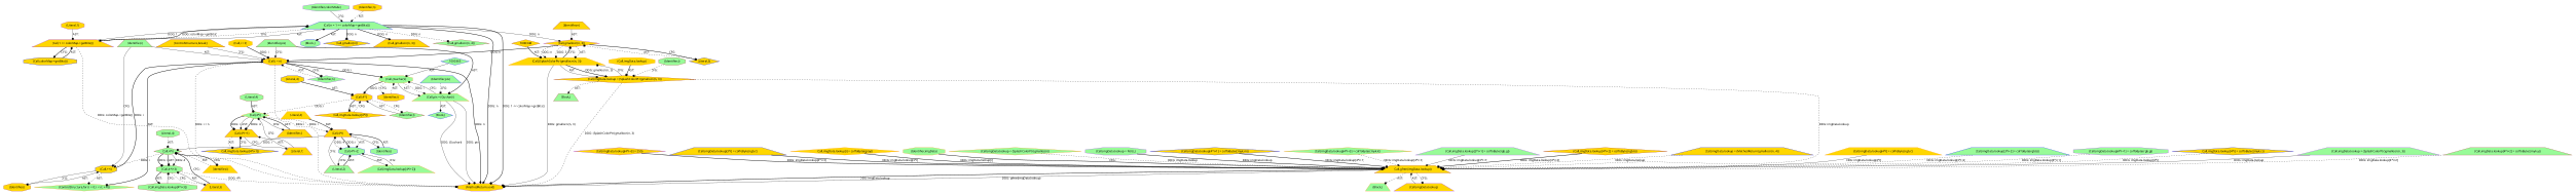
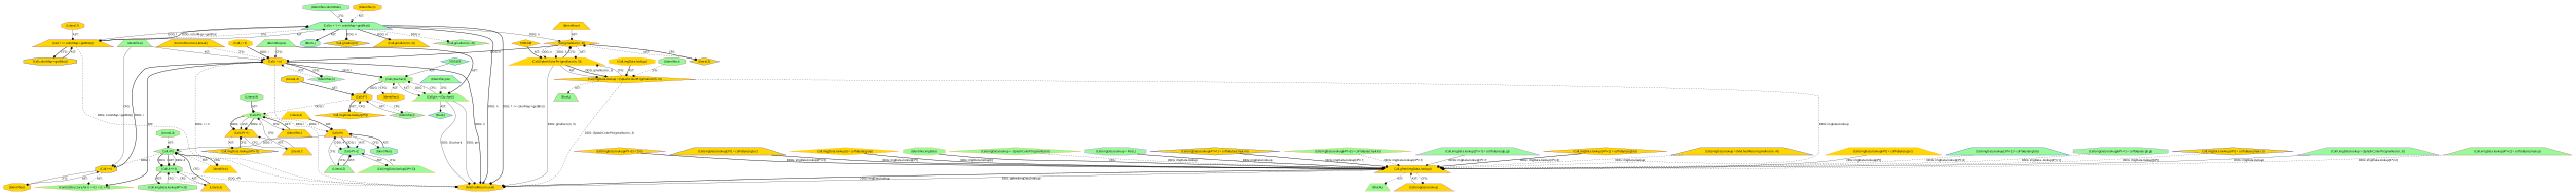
  digraph {
    fontname="Noto Sans"
    node [color=brown fillcolor=gold fontname="Noto Sans" shape=trapezium style=filled]
    edge [arrowhead=box fontname="Noto Sans" style=bold]
    n1 [color=purple label="(Call,gmallocn(n, 3))" shape=diamond]
    n2 [color=darkorange label="(Call,(SplashColorPtr)gmallocn(n, 3))"]
    n3 [color=purple label="(Call,i < n)" shape=octagon]
    n4 [color=blue label="(Literal,3)" shape=diamond]
    n5 [color=purple label="(MethodReturn,void)" shape=octagon]
    n6 [label="(Call,imgData.lookup = (SplashColorPtr)gmallocn(n, 3))" shape=diamond]
    n7 [color=darkorange fillcolor=palegreen label="(Call,(Guchar)i)" shape=octagon]
    n8 [color=darkorange fillcolor=palegreen label="(ControlStructure,for (i = 0; i < n; ++i))" shape=diamond]
    n9 [color=purple fillcolor=palegreen label="(Identifier,n)" shape=diamond]
    n10 [color=blue fillcolor=palegreen label="(Call,n = 1 << colorMap->getBits())"]
    n11 [color=purple label="(Call,1 << colorMap->getBits())"]
    n12 [color=blue fillcolor=palegreen label="(Block,)" shape=octagon]
    n13 [color=blue label="(Call,gmalloc(n))" shape=diamond]
    n14 [label="(Call,gmallocn(n, 3))"]
    n15 [fillcolor=palegreen label="(Call,gmallocn(n, 4))" shape=diamond]
    n16 [color=blue label="(Call,colorMap->getBits())" shape=octagon]
    n17 [label="(Call,gfree(imgData.lookup))"]
    n18 [fillcolor=palegreen label="(Block,)"]
    n19 [color=purple label="(Call,imgData.lookup)"]
    n20 [color=darkorange fillcolor=palegreen label="(Block,)"]
    n21 [color=darkorange fillcolor=palegreen label="(Call,pix = (Guchar)i)"]
    n22 [color=purple label="(Call,4*i)" shape=octagon]
    n23 [color=purple label="(Identifier,i)" shape=octagon]
    n24 [color=blue fillcolor=palegreen label="(Block,)" shape=diamond]
    n25 [color=darkorange fillcolor=palegreen label="(Call,4*i)" shape=diamond]
    n26 [label="(Call,imgData.lookup[4*i])" shape=diamond]
    n27 [fillcolor=palegreen label="(Identifier,i)" shape=diamond]
    n28 [label="(Call,4*i+1)"]
    n29 [color=purple label="(Call,4*i)"]
    n30 [label="(Identifier,i)"]
    n31 [color=blue label="(Call,imgData.lookup[4*i+1])" shape=diamond]
    n32 [color=purple label="(Literal,1)"]
    n33 [color=blue fillcolor=palegreen label="(Call,4*i+2)" shape=octagon]
    n34 [fillcolor=palegreen label="(Call,4*i)" shape=diamond]
    n35 [color=blue fillcolor=palegreen label="(Identifier,i)" shape=octagon]
    n36 [color=darkorange fillcolor=palegreen label="(Call,imgData.lookup[4*i+2])"]
    n37 [fillcolor=palegreen label="(Literal,2)"]
    n38 [color=blue label="(Call,++i)" shape=octagon]
    n39 [fillcolor=palegreen label="(Call,4*i+3)" shape=octagon]
    n40 [color=darkorange label="(Identifier,i)"]
    n41 [label="(Identifier,i)" shape=octagon]
    n42 [fillcolor=palegreen label="(Call,imgData.lookup[4*i+3])" shape=octagon]
    n43 [color=purple label="(Literal,3)"]
    n44 [fillcolor=palegreen label="(Identifier,i)" shape=octagon]
    n45 [color=purple fillcolor=palegreen label="(Call,imgData.lookup = (SplashColorPtr)gmallocn(n, 3))"]
    n46 [fillcolor=palegreen label="(Call,imgData.lookup[4*i+2] = colToByte(cmyk.y))"]
    n47 [color=purple label="(Call,imgData.lookup[4*i+3] = 255)" shape=diamond]
    n48 [color=blue label="(Call,imgData.lookup[3*i] = colToByte(rgb.r))"]
    n49 [color=darkorange label="(Call,imgData.lookup[i] = colToByte(gray))" shape=diamond]
    n50 [color=blue fillcolor=palegreen label="(Identifier,pix)"]
    n51 [color=darkorange fillcolor=palegreen label="(Identifier,imgData)" shape=octagon]
    n52 [color=darkorange fillcolor=palegreen label="(Call,imgData.lookup = (SplashColorPtr)gmalloc(n))" shape=diamond]
    n53 [color=purple fillcolor=palegreen label="(Identifier,colorMode)" shape=octagon]
    n54 [color=purple fillcolor=palegreen label="(Call,imgData.lookup = NULL)" shape=octagon]
    n55 [color=darkorange label="(Literal,4)"]
    n56 [color=blue label="(Call,imgData.lookup[4*i+1] = colToByte(cmyk.m))" shape=diamond]
    n57 [color=darkorange fillcolor=palegreen label="(Call,imgData.lookup[4*i+3] = colToByte(cmyk.k))" shape=diamond]
    n58 [fillcolor=palegreen label="(Literal,4)" shape=octagon]
    n59 [color=purple fillcolor=palegreen label="(Call,imgData.lookup[3*i+1] = colToByte(rgb.g))"]
    n60 [label="(Call,imgData.lookup[4*i+2] = colToByte(rgb.b))" shape=diamond]
    n61 [color=purple label="(Identifier,n)" shape=octagon]
    n62 [color=darkorange label="(Call,imgData.lookup)" shape=octagon]
    n63 [label="(Identifier,n)"]
    n64 [color=blue label="(Call,imgData.lookup = (MethodReturn)gmallocn(n, 4))"]
    n65 [color=darkorange label="(Call,imgData.lookup[4*i] = colToByte(rgb.r))"]
    n66 [color=blue fillcolor=palegreen label="(Call,imgData.lookup[3*i+2] = colToByte(rgb.b))"]
    n67 [label="(ControlStructure,break;)"]
    n68 [fillcolor=palegreen label="(Identifier,i)"]
    n69 [color=blue label="(Literal,4)" shape=octagon]
    n70 [color=darkorange label="(Call,i = 0)" shape=octagon]
    n71 [color=purple fillcolor=palegreen label="(Call,imgData.lookup[4*i+1] = colToByte(rgb.g))" shape=octagon]
    n72 [color=blue label="(Call,imgData.lookup[4*i] = colToByte(cmyk.c))" shape=diamond]
    n73 [color=purple label="(Literal,1)" shape=octagon]
    n74 [fillcolor=palegreen label="(Identifier,pix)"]
    n75 [fillcolor=palegreen label="(Literal,4)" shape=octagon]
    1000348 [shape=diamond]
    1000365 [color=blue fillcolor=palegreen shape=diamond]
    n1 -> n2 [label="AST: " style=dashed]
    n1 -> n2 [arrowhead=diamond label="DDG: n" style=dashed]
    n1 -> n2 [label="DDG: 3" style=dashed]
    n1 -> n3 [label="DDG: n"]
    n1 -> n4 [label="CFG: "]
    n2 -> n1 [label="CFG: "]
    n2 -> n5 [label="DDG: gmallocn(n, 3)" style=solid]
    n2 -> n6 [label="AST: " style=solid]
    n2 -> n6 [arrowhead=diamond label="DDG: gmallocn(n, 3)"]
    n3 -> n5 [label="DDG: i < n" style=dashed]
    n3 -> n5 [arrowhead=diamond label="DDG: i" style=dashed]
    n3 -> n5 [arrowhead=diamond label="DDG: n"]
    n3 -> n7 [label="DDG: i"]
    n3 -> n8 [label="AST: "]
    n3 -> n9 [label="CFG: "]
    n4 -> n1 [label="AST: " style=dashed]
    n6 -> n2 [label="CFG: " style=solid]
    n6 -> n5 [arrowhead=diamond label="DDG: (SplashColorPtr)gmallocn(n, 3)" style=dashed]
    n6 -> n17 [label="DDG: imgData.lookup" style=dashed]
    n6 -> n18 [arrowhead=diamond label="AST: " style=dashed]
    n7 -> n21 [arrowhead=diamond label="AST: " style=solid]
    n7 -> n21 [arrowhead=diamond label="DDG: i" style=dashed]
    n7 -> n22 [arrowhead=diamond label="DDG: i"]
    n7 -> n23 [arrowhead=diamond label="CFG: " style=dashed]
    n9 -> n3 [arrowhead=diamond label="AST: " style=dashed]
    n10 -> n1 [arrowhead=diamond label="DDG: n" style=solid]
    n10 -> n5 [label="DDG: 1 << colorMap->getBits()"]
    n10 -> n5 [arrowhead=diamond label="DDG: n"]
    n10 -> n11 [label="CFG: " style=dashed]
    n10 -> n12 [arrowhead=diamond label="AST: "]
    n10 -> n13 [label="DDG: n"]
    n10 -> n14 [arrowhead=diamond label="DDG: n"]
    n10 -> n15 [label="DDG: n" style=dashed]
    n11 -> n5 [arrowhead=diamond label="DDG: colorMap->getBits()" style=dashed]
    n11 -> n10 [arrowhead=diamond label="AST: " style=solid]
    n11 -> n10 [arrowhead=diamond label="DDG: 1" style=solid]
    n11 -> n10 [label="DDG: colorMap->getBits()"]
    n11 -> n16 [arrowhead=diamond label="CFG: "]
    n16 -> n11 [arrowhead=diamond label="AST: "]
    n17 -> n5 [arrowhead=diamond label="DDG: gfree(imgData.lookup)" style=solid]
    n17 -> n5 [label="DDG: imgData.lookup"]
    n17 -> n19 [label="CFG: " style=dashed]
    n17 -> n20 [label="AST: " style=dashed]
    n19 -> n17 [arrowhead=diamond label="AST: " style=solid]
    n21 -> n5 [label="DDG: (Guchar)i" style=solid]
    n21 -> n5 [label="DDG: pix" style=solid]
    n21 -> n7 [label="CFG: " style=solid]
    n21 -> n24 [arrowhead=diamond label="AST: " style=solid]
    n22 -> n25 [arrowhead=diamond label="DDG: i" style=dashed]
    n22 -> n26 [arrowhead=diamond label="AST: "]
    n22 -> n27 [label="CFG: " style=dashed]
    n23 -> n7 [arrowhead=diamond label="AST: " style=dashed]
    n25 -> n28 [arrowhead=diamond label="AST: " style=solid]
    n25 -> n28 [label="DDG: 4"]
    n25 -> n28 [label="DDG: i"]
    n25 -> n29 [arrowhead=diamond label="DDG: i" style=dashed]
    n25 -> n30 [arrowhead=diamond label="CFG: " style=solid]
    n26 -> n22 [arrowhead=diamond label="CFG: " style=dashed]
    n27 -> n22 [arrowhead=diamond label="AST: " style=solid]
    n28 -> n31 [label="AST: " style=dashed]
    n28 -> n32 [arrowhead=diamond label="CFG: " style=solid]
    n29 -> n33 [arrowhead=diamond label="AST: " style=dashed]
    n29 -> n33 [label="DDG: 4" style=dashed]
    n29 -> n33 [arrowhead=diamond label="DDG: i"]
    n29 -> n34 [label="DDG: i" style=solid]
    n29 -> n35 [label="CFG: " style=solid]
    n30 -> n25 [arrowhead=diamond label="AST: "]
    n31 -> n28 [label="CFG: "]
    n32 -> n25 [label="CFG: " style=solid]
    n32 -> n28 [arrowhead=diamond label="AST: " style=solid]
    n33 -> n36 [label="AST: " style=solid]
    n33 -> n37 [arrowhead=diamond label="CFG: " style=solid]
    n34 -> n38 [label="DDG: i" style=dashed]
    n34 -> n39 [label="AST: "]
    n34 -> n39 [arrowhead=diamond label="DDG: 4" style=solid]
    n34 -> n39 [label="DDG: i"]
    n34 -> n40 [label="CFG: "]
    n35 -> n29 [arrowhead=diamond label="AST: "]
    n36 -> n33 [arrowhead=diamond label="CFG: " style=solid]
    n37 -> n29 [label="CFG: " style=solid]
    n37 -> n33 [arrowhead=diamond label="AST: "]
    n38 -> n3 [arrowhead=diamond label="DDG: i"]
    n38 -> n8 [label="AST: " style=dashed]
    n38 -> n41 [label="CFG: " style=solid]
    n39 -> n5 [arrowhead=diamond label="DDG: 4*i" style=dashed]
    n39 -> n42 [arrowhead=diamond label="AST: "]
    n39 -> n43 [arrowhead=diamond label="CFG: " style=dashed]
    n40 -> n34 [label="AST: " style=dashed]
    n41 -> n38 [arrowhead=diamond label="AST: " style=solid]
    n42 -> n39 [label="CFG: " style=solid]
    n43 -> n34 [label="CFG: "]
    n43 -> n39 [label="AST: " style=solid]
    n44 -> n6 [label="CFG: " style=dashed]
    n45 -> n17 [label="DDG: imgData.lookup" style=solid]
    n46 -> n17 [arrowhead=diamond label="DDG: imgData.lookup[4*i+2]" style=dashed]
    n47 -> n17 [label="DDG: imgData.lookup[4*i+3]"]
    n48 -> n17 [arrowhead=diamond label="DDG: imgData.lookup[3*i]"]
    n49 -> n17 [arrowhead=diamond label="DDG: imgData.lookup[i]"]
    n50 -> n21 [label="CFG: " style=dashed]
    n51 -> n17 [label="CFG: "]
    n52 -> n17 [arrowhead=diamond label="DDG: imgData.lookup" style=dashed]
    n53 -> n10 [arrowhead=diamond label="CFG: " style=solid]
    n54 -> n17 [label="DDG: imgData.lookup"]
    n55 -> n29 [label="AST: "]
    n56 -> n17 [label="DDG: imgData.lookup[4*i+1]"]
    n57 -> n17 [arrowhead=diamond label="DDG: imgData.lookup[4*i+3]" style=dashed]
    n58 -> n34 [label="AST: " style=dashed]
    n59 -> n17 [arrowhead=diamond label="DDG: imgData.lookup[3*i+1]" style=solid]
    n60 -> n17 [label="DDG: imgData.lookup[4*i+2]"]
    n61 -> n10 [arrowhead=diamond label="AST: " style=dashed]
    n62 -> n6 [label="AST: "]
    n63 -> n1 [label="AST: " style=solid]
    n64 -> n17 [arrowhead=diamond label="DDG: imgData.lookup" style=dashed]
    n65 -> n17 [label="DDG: imgData.lookup[4*i]" style=solid]
    n66 -> n17 [label="DDG: imgData.lookup[3*i+2]" style=dashed]
-   n67 -> n3 [arrowhead=diamond label="CFG: " style=solid]
+   n67 -> n3 [arrowhead=diamond label="CFG: " style=dashed]
    n68 -> n3 [label="AST: " style=solid]
    n68 -> n38 [label="CFG: " style=solid]
    n69 -> n22 [label="AST: "]
    n70 -> n3 [label="DDG: i"]
    n71 -> n17 [arrowhead=diamond label="DDG: imgData.lookup[4*i+1]" style=dashed]
    n72 -> n17 [arrowhead=diamond label="DDG: imgData.lookup[4*i]" style=dashed]
    n73 -> n11 [label="AST: " style=solid]
    n74 -> n3 [arrowhead=diamond label="CFG: " style=solid]
    n74 -> n21 [label="AST: "]
    n75 -> n25 [label="AST: "]
    1000348 -> n2 [label="AST: "]
    1000365 -> n7 [label="AST: " style=solid]
  }
